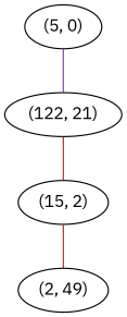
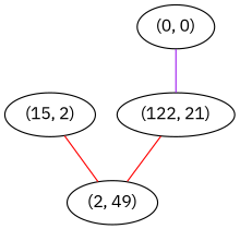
  graph {
    fontname="IBM Plex Sans"
    node [fontname="IBM Plex Sans"]
    edge [color=red fontname="IBM Plex Sans" weight=1]
    "(122, 21)"
    "(15, 2)"
    "(2, 49)"
-   "(0, 0)" [label="(5, 0)"]
-   "(122, 21)" -- "(15, 2)"
+   "(0, 0)"
+   "(122, 21)" -- "(2, 49)"
    "(15, 2)" -- "(2, 49)"
    "(0, 0)" -- "(122, 21)" [color=purple weight=4]
  }
